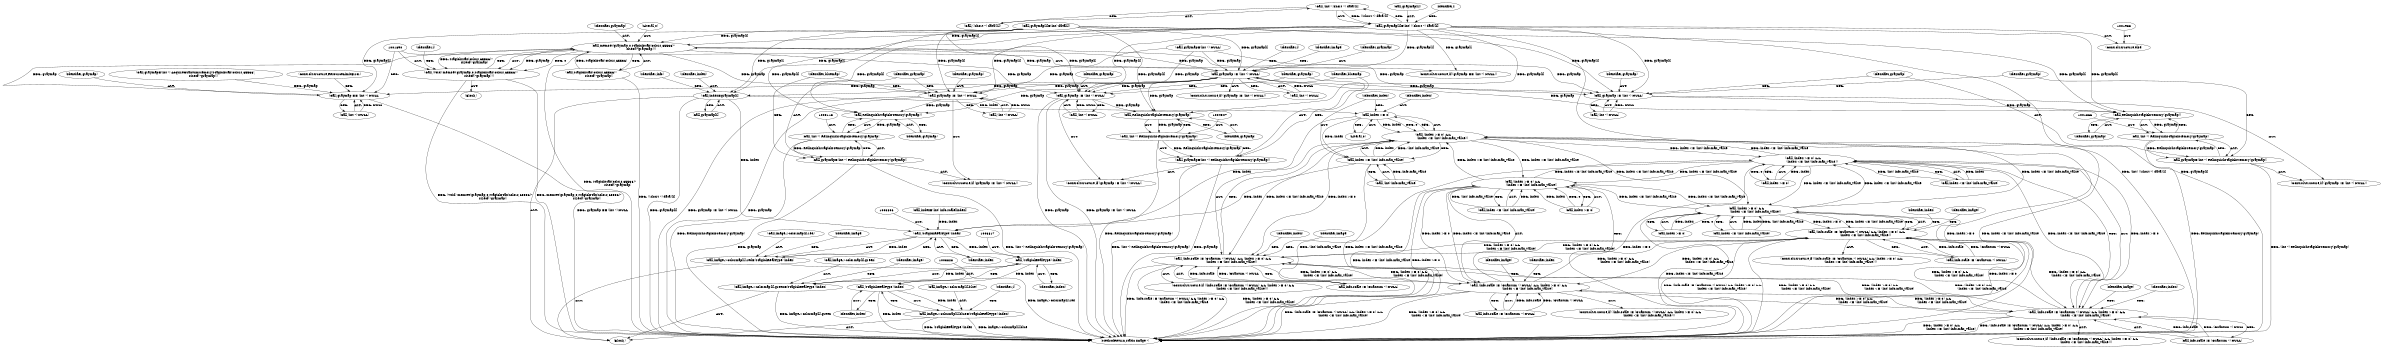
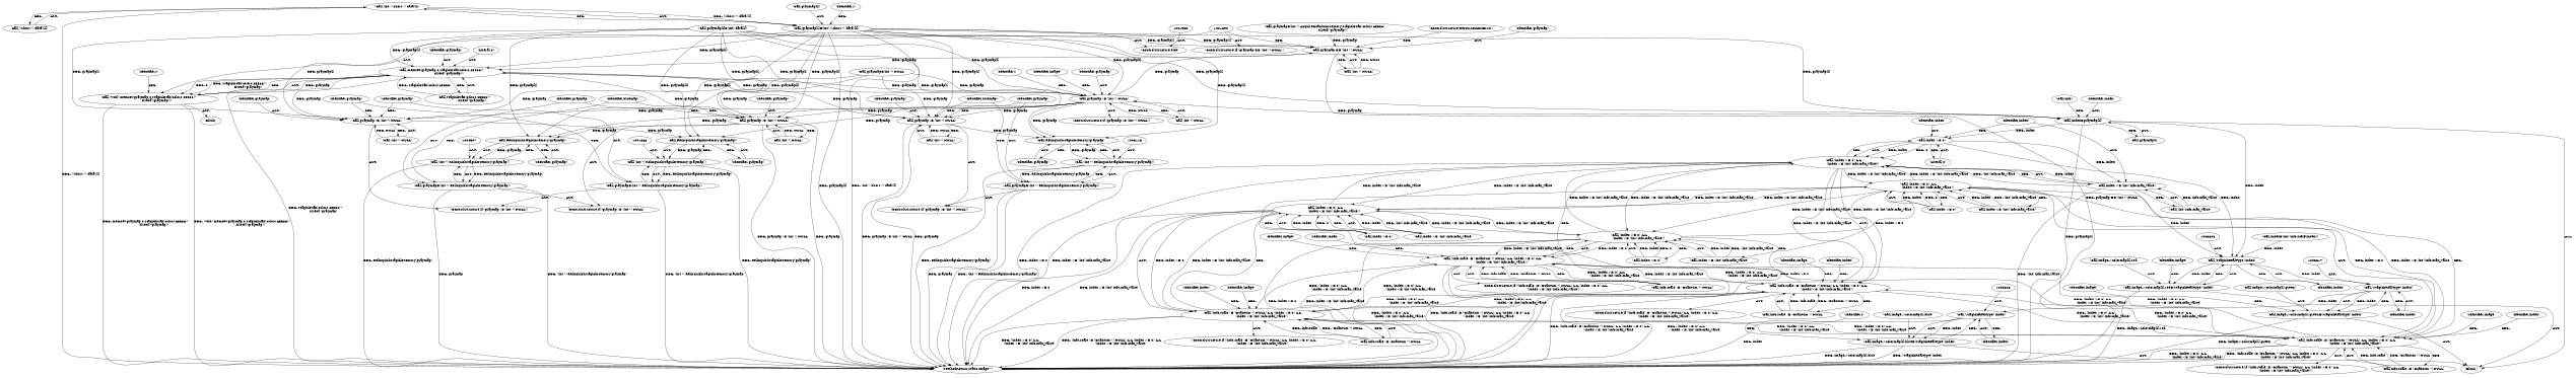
  digraph {
    n1 [label="(Call,(int) ((short *) data)[i])"]
    n2 [label="(Call,graymap[i]=(int) ((short *) data)[i])"]
    n3 [label="(Call,((short *) data)[i])"]
    n4 [label="(MethodReturn,static Image *)"]
    n5 [label="(Call,graymap != (int *) NULL)"]
    n6 [label="(Call,RelinquishMagickMemory(graymap))"]
    n7 [label="(Call,graymap == (int *) NULL)"]
    n8 [label="(Call,memset(graymap,0,MagickMax(colors,65536)*\n                sizeof(*graymap)))"]
    n9 [label="(Call,graymap != (int *) NULL)"]
    n10 [label="(Call,RelinquishMagickMemory(graymap))"]
    n11 [label="(Call,graymap != (int *) NULL)"]
    n12 [label="(Call,index=graymap[i])"]
    n13 [label="(Call,graymap != (int *) NULL)"]
    n14 [label="(Call,RelinquishMagickMemory(graymap))"]
    n15 [label="(ControlStructure,else)"]
    n16 [label="(Call,(int *) NULL)"]
    n17 [label="(ControlStructure,if (graymap != (int *) NULL))"]
    n18 [label="(Call,(int *) RelinquishMagickMemory(graymap))"]
    n19 [label="(Identifier,graymap)"]
    n20 [label="(Call,(int *) NULL)"]
    n21 [label="(Call,(void) memset(graymap,0,MagickMax(colors,65536)*\n                sizeof(*graymap)))"]
    n22 [label="(Call,MagickMax(colors,65536)*\n                sizeof(*graymap))"]
    n23 [label="(Call,(int *) NULL)"]
    n24 [label="(ControlStructure,if (graymap != (int *) NULL))"]
    n25 [label="(Call,(int *) RelinquishMagickMemory(graymap))"]
    n26 [label="(Identifier,graymap)"]
    n27 [label="(ControlStructure,if (graymap != (int *) NULL))"]
    n28 [label="(Call,(int *) NULL)"]
    n29 [label="(Call,index >= 0)"]
    n30 [label="(Call,(MagickRealType) index)"]
    n31 [label="(Call,graymap[i])"]
    n32 [label="(Block,)"]
    n33 [label="(Call,(int *) NULL)"]
    n34 [label="(ControlStructure,if (graymap != (int *) NULL))"]
    n35 [label="(Call,(int *) RelinquishMagickMemory(graymap))"]
    n36 [label="(Identifier,graymap)"]
    n37 [label="(Call,graymap=(int *) RelinquishMagickMemory(graymap))"]
    n38 [label="(ControlStructure,if (graymap == (int *) NULL))"]
    n39 [label="(Block,)"]
    n40 [label="(Call,graymap=(int *) RelinquishMagickMemory(graymap))"]
    n41 [label="(Call,(index >= 0) &&\n                  (index <= (int) info.max_value))"]
    n42 [label="(Call,index <= (int) info.max_value)"]
    n43 [label="(Literal,0)"]
    n44 [label="(Call,image->colormap[i].red=(MagickRealType) index)"]
    n45 [label="(Call,(MagickRealType) index)"]
    n46 [label="(Identifier,index)"]
    n47 [label="(Call,(index >= 0) &&\n                  (index <= (int) info.max_value))"]
    n48 [label="(Call,(info.scale != (Quantum *) NULL) && (index >= 0) &&\n                  (index <= (int) info.max_value))"]
    n49 [label="(Call,(index >= 0) &&\n                  (index <= (int) info.max_value))"]
    n50 [label="(Call,(index >= 0) &&\n                  (index <= (int) info.max_value))"]
    n51 [label="(Call,(int) info.max_value)"]
    n52 [label="(Call,(info.scale != (Quantum *) NULL) && (index >= 0) &&\n                  (index <= (int) info.max_value))"]
    n53 [label="(Call,index >= 0)"]
    n54 [label="(Call,index <= (int) info.max_value)"]
    n55 [label="(Call,(info.scale != (Quantum *) NULL) && (index >= 0) &&\n                  (index <= (int) info.max_value))"]
    n56 [label="(Call,(info.scale != (Quantum *) NULL) && (index >= 0) &&\n                  (index <= (int) info.max_value))"]
    n57 [label="(ControlStructure,if ((info.scale != (Quantum *) NULL) && (index >= 0) &&\n                  (index <= (int) info.max_value)))"]
    n58 [label="(Call,info.scale != (Quantum *) NULL)"]
    n59 [label="(Call,index >= 0)"]
    n60 [label="(Call,index <= (int) info.max_value)"]
    n61 [label="(Call,index >= 0)"]
    n62 [label="(Call,index <= (int) info.max_value)"]
    n63 [label="(Call,info.scale != (Quantum *) NULL)"]
    n64 [label="(ControlStructure,if ((info.scale != (Quantum *) NULL) && (index >= 0) &&\n                  (index <= (int) info.max_value)))"]
    n65 [label="(ControlStructure,if ((info.scale != (Quantum *) NULL) && (index >= 0) &&\n                  (index <= (int) info.max_value)))"]
    n66 [label="(Call,info.scale != (Quantum *) NULL)"]
    n67 [label="(Call,info.scale != (Quantum *) NULL)"]
    n68 [label="(ControlStructure,if ((info.scale != (Quantum *) NULL) && (index >= 0) &&\n                  (index <= (int) info.max_value)))"]
    n69 [label="(Call,image->colormap[i].green=(MagickRealType) index)"]
    n70 [label="(Call,(MagickRealType) index)"]
    n71 [label="(Identifier,index)"]
    n72 [label="(Call,image->colormap[i].blue=(MagickRealType) index)"]
    n73 [label="(Identifier,index)"]
    n74 [label="(Call,graymap=(int *) RelinquishMagickMemory(graymap))"]
    n75 [label="(Call,graymap[i])"]
    n76 [label="(Identifier,image)"]
    n77 [label="(Call,graymap[i]=(int) data[i])"]
    n78 [label="(Call,graymap=(int *) AcquireQuantumMemory(MagickMax(colors,65536),\n                sizeof(*graymap)))"]
    n79 [label="(Identifier,image)"]
    n80 [label="(Identifier,graymap)"]
    n81 [label="(Identifier,index)"]
    n82 [label="(Identifier,i)"]
    n83 [label="(Identifier,index)"]
    n84 [label="(Identifier,i)"]
    n85 [label="(Call,image->colormap[i].red)"]
    n86 [label="(Literal,0)"]
    n87 [label="(Identifier,index)"]
    n88 [label="(Identifier,image)"]
    n89 [label="(Identifier,i)"]
    n90 [label="(Identifier,image)"]
    n91 [label="(Identifier,graymap)"]
    n92 [label="(Identifier,graymap)"]
    n93 [label="(Identifier,bluemap)"]
    n94 [label="(Identifier,graymap)"]
    n95 [label="(Identifier,index)"]
    n96 [label="(Identifier,index)"]
    n97 [label="(Identifier,i)"]
    n98 [label="(Identifier,image)"]
    n99 [label="(Identifier,graymap)"]
    n100 [label="(ControlStructure,ResourceLimitError)"]
-   n101 [label="(Identifier,info)"]
+   n101 [label="(Call,info)"]
    n102 [label="(Call,graymap=(int *) NULL)"]
    n103 [label="(Identifier,graymap)"]
    n104 [label="(Identifier,index)"]
    n105 [label="(Identifier,bluemap)"]
    n106 [label="(Identifier,image)"]
    n107 [label="(Identifier,graymap)"]
    n108 [label="(Call,image->colormap[i].green)"]
    n109 [label="(Identifier,graymap)"]
    n110 [label="(Identifier,image)"]
    n111 [label="(Identifier,graymap)"]
    n112 [label="(Identifier,graymap)"]
    n113 [label="(Call,index=(int) info.scale[index])"]
    n114 [label="(Identifier,index)"]
    n115 [label="(Call,image->colormap[i].blue)"]
    1001933
    1001866
    1001890
    1003113
    1003806
    1003817
    1003828
    1004507
    n1 -> n2 [label="AST: "]
    n1 -> n2 [label="DDG: ((short *) data)[i]"]
    n1 -> n3 [label="CFG: "]
-   n22 -> n4 [label="DDG: ((short *) data)[i]"]
+   n1 -> n4 [label="DDG: ((short *) data)[i]"]
    n2 -> n1 [label="CFG: "]
    n2 -> n4 [label="DDG: graymap[i]"]
    n2 -> n4 [label="DDG: (int) ((short *) data)[i]"]
    n2 -> n5 [label="DDG: graymap[i]"]
    n2 -> n6 [label="DDG: graymap[i]"]
-   n2 -> n38 [label="DDG: graymap[i]"]
+   n2 -> n7 [label="DDG: graymap[i]"]
    n2 -> n8 [label="DDG: graymap[i]"]
    n2 -> n9 [label="DDG: graymap[i]"]
    n2 -> n10 [label="DDG: graymap[i]"]
    n2 -> n11 [label="DDG: graymap[i]"]
    n2 -> n12 [label="DDG: graymap[i]"]
    n2 -> n13 [label="DDG: graymap[i]"]
    n2 -> n14 [label="DDG: graymap[i]"]
    n2 -> n15 [label="AST: "]
    n3 -> n1 [label="AST: "]
    n5 -> n6 [label="DDG: graymap"]
    n5 -> n16 [label="CFG: "]
    n5 -> n17 [label="AST: "]
    n6 -> n18 [label="AST: "]
    n6 -> n18 [label="DDG: graymap"]
    n6 -> n19 [label="CFG: "]
    n7 -> n4 [label="DDG: graymap == (int *) NULL"]
    n7 -> n8 [label="DDG: graymap"]
    n7 -> n20 [label="CFG: "]
    n8 -> n4 [label="DDG: MagickMax(colors,65536)*\n                sizeof(*graymap)"]
    n8 -> n5 [label="DDG: graymap"]
    n8 -> n9 [label="DDG: graymap"]
    n8 -> n11 [label="DDG: graymap"]
    n8 -> n13 [label="DDG: graymap"]
    n8 -> n21 [label="AST: "]
    n8 -> n21 [label="DDG: graymap"]
    n8 -> n21 [label="DDG: 0"]
    n8 -> n21 [label="DDG: MagickMax(colors,65536)*\n                sizeof(*graymap)"]
    n8 -> n22 [label="CFG: "]
    n9 -> n4 [label="DDG: graymap != (int *) NULL"]
    n9 -> n4 [label="DDG: graymap"]
    n9 -> n10 [label="DDG: graymap"]
    n9 -> n23 [label="CFG: "]
    n9 -> n24 [label="AST: "]
    n10 -> n25 [label="AST: "]
    n10 -> n25 [label="DDG: graymap"]
    n10 -> n26 [label="CFG: "]
    n11 -> n5 [label="DDG: graymap"]
    n11 -> n6 [label="DDG: graymap"]
    n11 -> n7 [label="DDG: graymap"]
    n11 -> n8 [label="DDG: graymap"]
    n11 -> n9 [label="DDG: graymap"]
    n11 -> n10 [label="DDG: graymap"]
    n11 -> n12 [label="DDG: graymap"]
    n11 -> n13 [label="DDG: graymap"]
    n11 -> n14 [label="DDG: graymap"]
    n11 -> n27 [label="AST: "]
    n11 -> n28 [label="CFG: "]
    n12 -> n4 [label="DDG: graymap[i]"]
    n12 -> n29 [label="DDG: index"]
    n12 -> n30 [label="DDG: index"]
    n12 -> n31 [label="CFG: "]
    n12 -> n32 [label="AST: "]
    n13 -> n4 [label="DDG: graymap != (int *) NULL"]
    n13 -> n4 [label="DDG: graymap"]
    n13 -> n14 [label="DDG: graymap"]
    n13 -> n33 [label="CFG: "]
    n13 -> n34 [label="AST: "]
    n14 -> n35 [label="AST: "]
    n14 -> n35 [label="DDG: graymap"]
    n14 -> n36 [label="CFG: "]
    n16 -> n5 [label="AST: "]
    n16 -> n5 [label="DDG: NULL"]
    n18 -> n4 [label="DDG: RelinquishMagickMemory(graymap)"]
    n18 -> n6 [label="CFG: "]
    n18 -> n37 [label="AST: "]
    n18 -> n37 [label="DDG: RelinquishMagickMemory(graymap)"]
    n19 -> n6 [label="AST: "]
    n20 -> n7 [label="AST: "]
    n20 -> n7 [label="DDG: NULL"]
    n21 -> n4 [label="DDG: (void) memset(graymap,0,MagickMax(colors,65536)*\n                sizeof(*graymap))"]
    n21 -> n4 [label="DDG: memset(graymap,0,MagickMax(colors,65536)*\n                sizeof(*graymap))"]
    n21 -> n8 [label="CFG: "]
    n21 -> n39 [label="AST: "]
    n22 -> n8 [label="AST: "]
    n22 -> n8 [label="DDG: MagickMax(colors,65536)"]
    n23 -> n9 [label="AST: "]
    n23 -> n9 [label="DDG: NULL"]
    n25 -> n4 [label="DDG: RelinquishMagickMemory(graymap)"]
    n25 -> n10 [label="CFG: "]
    n25 -> n40 [label="AST: "]
    n25 -> n40 [label="DDG: RelinquishMagickMemory(graymap)"]
    n26 -> n10 [label="AST: "]
    n28 -> n11 [label="AST: "]
    n28 -> n11 [label="DDG: NULL"]
    n29 -> n30 [label="DDG: index"]
    n29 -> n41 [label="AST: "]
    n29 -> n41 [label="DDG: index"]
    n29 -> n41 [label="DDG: 0"]
    n29 -> n42 [label="DDG: index"]
    n29 -> n43 [label="CFG: "]
    n30 -> n44 [label="AST: "]
    n30 -> n44 [label="DDG: index"]
    n30 -> n45 [label="DDG: index"]
    n30 -> n46 [label="CFG: "]
    n31 -> n12 [label="AST: "]
    n33 -> n13 [label="AST: "]
    n33 -> n13 [label="DDG: NULL"]
    n35 -> n4 [label="DDG: RelinquishMagickMemory(graymap)"]
    n35 -> n14 [label="CFG: "]
    n35 -> n74 [label="AST: "]
    n35 -> n74 [label="DDG: RelinquishMagickMemory(graymap)"]
    n36 -> n14 [label="AST: "]
    n37 -> n4 [label="DDG: (int *) RelinquishMagickMemory(graymap)"]
    n37 -> n17 [label="AST: "]
    n37 -> n18 [label="CFG: "]
    n40 -> n4 [label="DDG: (int *) RelinquishMagickMemory(graymap)"]
    n40 -> n4 [label="DDG: graymap"]
    n40 -> n24 [label="AST: "]
    n40 -> n25 [label="CFG: "]
    n41 -> n4 [label="DDG: index >= 0"]
    n41 -> n4 [label="DDG: index <= (int) info.max_value"]
    n41 -> n29 [label="CFG: "]
    n41 -> n42 [label="CFG: "]
    n41 -> n47 [label="DDG: index <= (int) info.max_value"]
    n41 -> n48 [label="AST: "]
    n41 -> n48 [label="DDG: index >= 0"]
    n41 -> n48 [label="DDG: index <= (int) info.max_value"]
    n41 -> n49 [label="DDG: index <= (int) info.max_value"]
    n41 -> n50 [label="DDG: index <= (int) info.max_value"]
    n42 -> n4 [label="DDG: (int) info.max_value"]
    n42 -> n30 [label="DDG: index"]
    n42 -> n41 [label="AST: "]
    n42 -> n41 [label="DDG: index"]
    n42 -> n41 [label="DDG: (int) info.max_value"]
    n42 -> n51 [label="CFG: "]
    n43 -> n29 [label="AST: "]
    n44 -> n4 [label="DDG: image->colormap[i].red"]
    n44 -> n30 [label="CFG: "]
    n44 -> n32 [label="AST: "]
    n45 -> n69 [label="AST: "]
    n45 -> n69 [label="DDG: index"]
    n45 -> n70 [label="DDG: index"]
    n45 -> n71 [label="CFG: "]
    n46 -> n30 [label="AST: "]
    n47 -> n4 [label="DDG: index >= 0"]
    n47 -> n4 [label="DDG: index <= (int) info.max_value"]
    n47 -> n41 [label="DDG: index <= (int) info.max_value"]
    n47 -> n49 [label="DDG: index <= (int) info.max_value"]
    n47 -> n50 [label="DDG: index <= (int) info.max_value"]
    n47 -> n52 [label="AST: "]
    n47 -> n52 [label="DDG: index >= 0"]
    n47 -> n52 [label="DDG: index <= (int) info.max_value"]
    n47 -> n53 [label="CFG: "]
    n47 -> n54 [label="CFG: "]
    n48 -> n4 [label="DDG: (info.scale != (Quantum *) NULL) && (index >= 0) &&\n                  (index <= (int) info.max_value)"]
    n48 -> n4 [label="DDG: (index >= 0) &&\n                  (index <= (int) info.max_value)"]
    n48 -> n41 [label="CFG: "]
    n48 -> n52 [label="DDG: (index >= 0) &&\n                  (index <= (int) info.max_value)"]
    n48 -> n55 [label="DDG: (index >= 0) &&\n                  (index <= (int) info.max_value)"]
    n48 -> n56 [label="DDG: (index >= 0) &&\n                  (index <= (int) info.max_value)"]
    n48 -> n57 [label="AST: "]
    n48 -> n58 [label="CFG: "]
    n49 -> n4 [label="DDG: index >= 0"]
    n49 -> n4 [label="DDG: index <= (int) info.max_value"]
    n49 -> n41 [label="DDG: index <= (int) info.max_value"]
    n49 -> n47 [label="DDG: index <= (int) info.max_value"]
    n49 -> n50 [label="DDG: index <= (int) info.max_value"]
    n49 -> n55 [label="AST: "]
    n49 -> n55 [label="DDG: index >= 0"]
    n49 -> n55 [label="DDG: index <= (int) info.max_value"]
    n49 -> n59 [label="CFG: "]
    n49 -> n60 [label="CFG: "]
    n50 -> n4 [label="DDG: index <= (int) info.max_value"]
    n50 -> n4 [label="DDG: index >= 0"]
    n50 -> n41 [label="DDG: index <= (int) info.max_value"]
    n50 -> n47 [label="DDG: index <= (int) info.max_value"]
    n50 -> n49 [label="DDG: index <= (int) info.max_value"]
    n50 -> n56 [label="AST: "]
    n50 -> n56 [label="DDG: index >= 0"]
    n50 -> n56 [label="DDG: index <= (int) info.max_value"]
    n50 -> n61 [label="CFG: "]
    n50 -> n62 [label="CFG: "]
    n51 -> n42 [label="AST: "]
    n51 -> n42 [label="DDG: info.max_value"]
    n52 -> n4 [label="DDG: (index >= 0) &&\n                  (index <= (int) info.max_value)"]
    n52 -> n4 [label="DDG: (info.scale != (Quantum *) NULL) && (index >= 0) &&\n                  (index <= (int) info.max_value)"]
    n52 -> n47 [label="CFG: "]
    n52 -> n48 [label="DDG: (index >= 0) &&\n                  (index <= (int) info.max_value)"]
    n52 -> n55 [label="DDG: (index >= 0) &&\n                  (index <= (int) info.max_value)"]
    n52 -> n56 [label="DDG: (index >= 0) &&\n                  (index <= (int) info.max_value)"]
    n52 -> n63 [label="CFG: "]
    n52 -> n64 [label="AST: "]
    n53 -> n47 [label="AST: "]
    n53 -> n47 [label="DDG: index"]
    n53 -> n47 [label="DDG: 0"]
    n54 -> n47 [label="AST: "]
    n54 -> n47 [label="DDG: index"]
    n54 -> n47 [label="DDG: (int) info.max_value"]
    n55 -> n4 [label="DDG: (info.scale != (Quantum *) NULL) && (index >= 0) &&\n                  (index <= (int) info.max_value)"]
    n55 -> n4 [label="DDG: (index >= 0) &&\n                  (index <= (int) info.max_value)"]
    n55 -> n48 [label="DDG: (index >= 0) &&\n                  (index <= (int) info.max_value)"]
    n55 -> n49 [label="CFG: "]
    n55 -> n52 [label="DDG: (index >= 0) &&\n                  (index <= (int) info.max_value)"]
    n55 -> n56 [label="DDG: (index >= 0) &&\n                  (index <= (int) info.max_value)"]
    n55 -> n65 [label="AST: "]
    n55 -> n66 [label="CFG: "]
    n56 -> n4 [label="DDG: (index >= 0) &&\n                  (index <= (int) info.max_value)"]
    n56 -> n4 [label="DDG: (info.scale != (Quantum *) NULL) && (index >= 0) &&\n                  (index <= (int) info.max_value)"]
    n56 -> n48 [label="DDG: (index >= 0) &&\n                  (index <= (int) info.max_value)"]
    n56 -> n50 [label="CFG: "]
    n56 -> n52 [label="DDG: (index >= 0) &&\n                  (index <= (int) info.max_value)"]
    n56 -> n55 [label="DDG: (index >= 0) &&\n                  (index <= (int) info.max_value)"]
    n56 -> n67 [label="CFG: "]
    n56 -> n68 [label="AST: "]
    n58 -> n48 [label="AST: "]
    n58 -> n48 [label="DDG: info.scale"]
    n58 -> n48 [label="DDG: (Quantum *) NULL"]
    n59 -> n49 [label="AST: "]
    n59 -> n49 [label="DDG: index"]
    n59 -> n49 [label="DDG: 0"]
    n60 -> n49 [label="AST: "]
    n60 -> n49 [label="DDG: index"]
    n60 -> n49 [label="DDG: (int) info.max_value"]
    n61 -> n50 [label="AST: "]
    n61 -> n50 [label="DDG: index"]
    n61 -> n50 [label="DDG: 0"]
    n62 -> n50 [label="AST: "]
    n62 -> n50 [label="DDG: index"]
    n62 -> n50 [label="DDG: (int) info.max_value"]
    n63 -> n52 [label="AST: "]
    n63 -> n52 [label="DDG: info.scale"]
    n63 -> n52 [label="DDG: (Quantum *) NULL"]
    n66 -> n55 [label="AST: "]
    n66 -> n55 [label="DDG: info.scale"]
    n66 -> n55 [label="DDG: (Quantum *) NULL"]
    n67 -> n56 [label="AST: "]
    n67 -> n56 [label="DDG: info.scale"]
    n67 -> n56 [label="DDG: (Quantum *) NULL"]
    n69 -> n4 [label="DDG: image->colormap[i].green"]
    n69 -> n32 [label="AST: "]
    n69 -> n45 [label="CFG: "]
    n70 -> n4 [label="DDG: index"]
    n70 -> n72 [label="AST: "]
    n70 -> n72 [label="DDG: index"]
    n70 -> n73 [label="CFG: "]
    n71 -> n45 [label="AST: "]
    n72 -> n4 [label="DDG: image->colormap[i].blue"]
    n72 -> n4 [label="DDG: (MagickRealType) index"]
    n72 -> n32 [label="AST: "]
    n72 -> n70 [label="CFG: "]
    n73 -> n70 [label="AST: "]
    n74 -> n4 [label="DDG: graymap"]
    n74 -> n4 [label="DDG: (int *) RelinquishMagickMemory(graymap)"]
    n74 -> n34 [label="AST: "]
    n74 -> n35 [label="CFG: "]
    n75 -> n2 [label="AST: "]
    n76 -> n56 [label="CFG: "]
    n77 -> n5 [label="DDG: graymap[i]"]
    n77 -> n6 [label="DDG: graymap[i]"]
    n77 -> n7 [label="DDG: graymap[i]"]
    n77 -> n8 [label="DDG: graymap[i]"]
    n77 -> n9 [label="DDG: graymap[i]"]
    n77 -> n10 [label="DDG: graymap[i]"]
    n77 -> n11 [label="DDG: graymap[i]"]
    n77 -> n12 [label="DDG: graymap[i]"]
    n77 -> n13 [label="DDG: graymap[i]"]
    n77 -> n14 [label="DDG: graymap[i]"]
    n78 -> n7 [label="DDG: graymap"]
    n79 -> n55 [label="CFG: "]
    n80 -> n9 [label="CFG: "]
    n80 -> n40 [label="AST: "]
    n81 -> n56 [label="CFG: "]
    n82 -> n72 [label="CFG: "]
    n83 -> n52 [label="CFG: "]
    n84 -> n11 [label="CFG: "]
    n85 -> n44 [label="AST: "]
    n86 -> n8 [label="AST: "]
    n87 -> n55 [label="CFG: "]
    n88 -> n48 [label="CFG: "]
    n89 -> n2 [label="CFG: "]
    n90 -> n44 [label="CFG: "]
    n91 -> n13 [label="AST: "]
    n92 -> n9 [label="AST: "]
    n93 -> n9 [label="CFG: "]
    n93 -> n40 [label="CFG: "]
    n94 -> n8 [label="AST: "]
    n95 -> n29 [label="CFG: "]
    n95 -> n42 [label="AST: "]
    n96 -> n48 [label="CFG: "]
    n97 -> n21 [label="CFG: "]
    n98 -> n11 [label="CFG: "]
    n99 -> n5 [label="AST: "]
    n100 -> n7 [label="CFG: "]
    n101 -> n12 [label="CFG: "]
    n102 -> n5 [label="DDG: graymap"]
    n102 -> n9 [label="DDG: graymap"]
    n102 -> n11 [label="DDG: graymap"]
    n102 -> n13 [label="DDG: graymap"]
    n103 -> n11 [label="AST: "]
    n104 -> n29 [label="AST: "]
    n105 -> n13 [label="CFG: "]
    n105 -> n74 [label="CFG: "]
    n106 -> n69 [label="CFG: "]
    n107 -> n5 [label="CFG: "]
    n107 -> n37 [label="CFG: "]
    n108 -> n69 [label="AST: "]
    n109 -> n7 [label="AST: "]
    n110 -> n52 [label="CFG: "]
    n111 -> n5 [label="CFG: "]
    n111 -> n37 [label="AST: "]
    n112 -> n13 [label="CFG: "]
    n112 -> n74 [label="AST: "]
    n113 -> n30 [label="DDG: index"]
    n114 -> n12 [label="AST: "]
    n115 -> n72 [label="AST: "]
    1001933 -> n15 [label="AST: "]
    1001866 -> n18 [label="AST: "]
    1001890 -> n7 [label="CFG: "]
    1001890 -> n21 [label="AST: "]
    1001890 -> n38 [label="AST: "]
    1003113 -> n25 [label="AST: "]
    1003806 -> n30 [label="AST: "]
    1003817 -> n45 [label="AST: "]
    1003828 -> n70 [label="AST: "]
    1004507 -> n35 [label="AST: "]
  }
